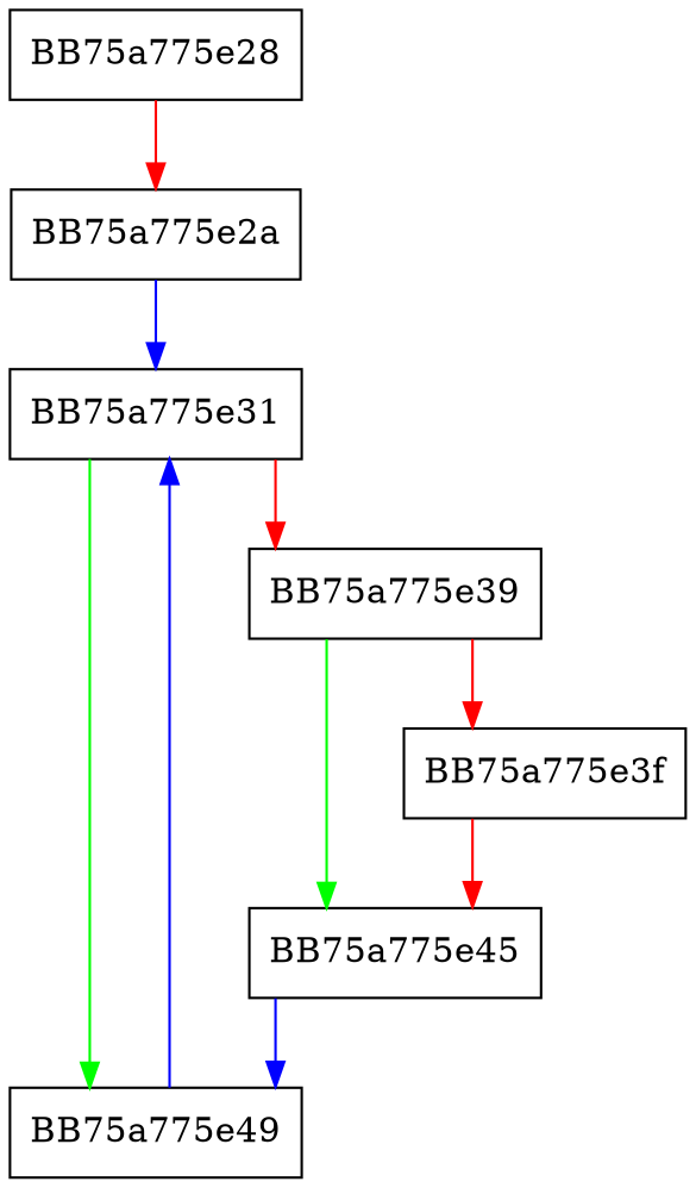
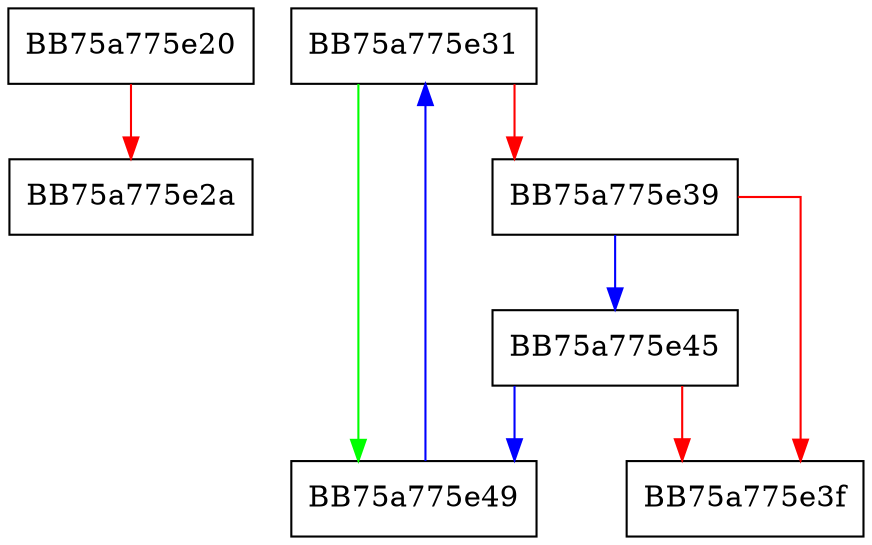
  digraph {
    splines=ortho
    node [shape=box]
    edge [color=red]
-   BB75a775e20 [label=BB75a775e28]
+   BB75a775e20
    BB75a775e2a
    BB75a775e31
    BB75a775e49
    BB75a775e39
    BB75a775e45
    BB75a775e3f
    BB75a775e20 -> BB75a775e2a
-   BB75a775e2a -> BB75a775e31 [color=blue]
    BB75a775e31 -> BB75a775e49 [color=green]
    BB75a775e31 -> BB75a775e39
    BB75a775e49 -> BB75a775e31 [color=blue]
-   BB75a775e39 -> BB75a775e45 [color=green]
+   BB75a775e39 -> BB75a775e45 [color=blue]
    BB75a775e39 -> BB75a775e3f
    BB75a775e45 -> BB75a775e49 [color=blue]
-   BB75a775e3f -> BB75a775e45
+   BB75a775e45 -> BB75a775e3f
  }
